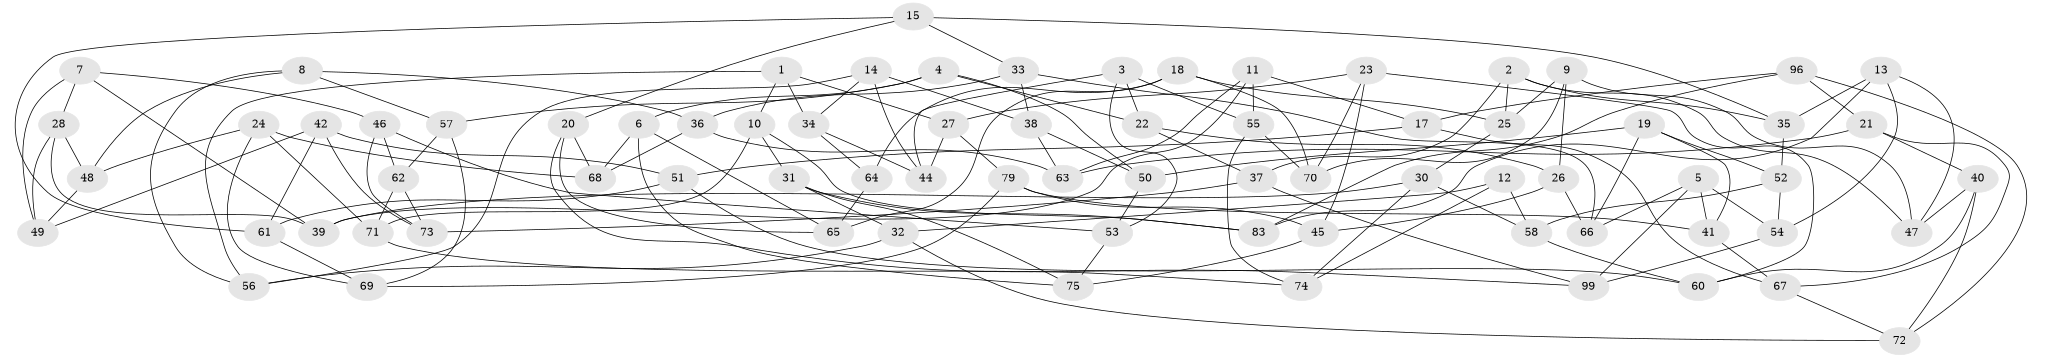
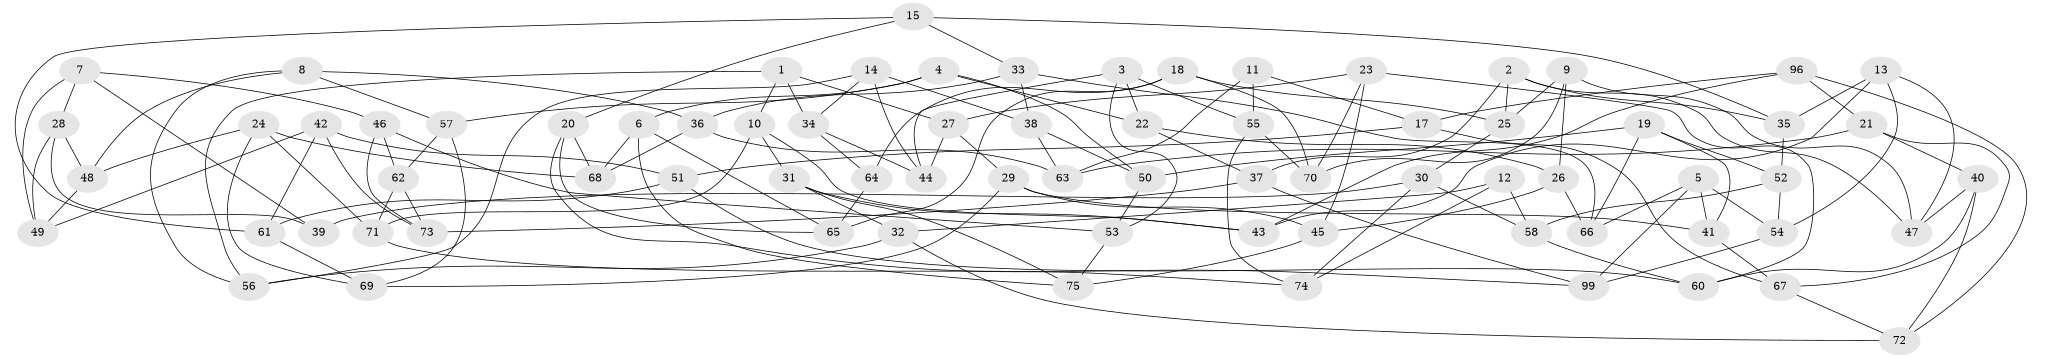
  graph {
    node [color=gray90 style=filled]
    1
    10
    27
    34
    56
    31
-   43 [label=83]
+   43
    71
    44
-   29 [label=79]
+   29
    64
    2
    25
    35
    37
    47
    30
    52
    n19 [label=99]
    73
    3
    22
    53
    55
    26
    75
    70
    74
    4
    6
    50
    57
    65
    68
    69
    62
    5
    41
    54
    66
    67
    7
    28
    39
    46
    49
    48
    8
    36
    63
    9
    45
    32
    11
    17
    51
    12
    58
    72
    60
    13
    14
    38
    15
    20
    33
    61
    n68 [label=96]
    21
    40
    18
    19
    23
    24
    42
    1 -- 10
    1 -- 27
    1 -- 34
    1 -- 56
    10 -- 31
    10 -- 43
    10 -- 71
    27 -- 44
    27 -- 29
    34 -- 44
    34 -- 64
    31 -- 43
    31 -- 75
    31 -- 32
    71 -- 74
    29 -- 69
    29 -- 41
    29 -- 45
    64 -- 65
    2 -- 25
    2 -- 35
    2 -- 37
    2 -- 47
    25 -- 30
    35 -- 52
    37 -- n19
    37 -- 73
    30 -- 74
    30 -- 39
    30 -- 58
    52 -- 54
    52 -- 58
    3 -- 44
    3 -- 22
    3 -- 53
    3 -- 55
    22 -- 37
    22 -- 26
    53 -- 75
    55 -- 70
    55 -- 74
    26 -- 66
    26 -- 45
    4 -- 22
    4 -- 6
    4 -- 50
    4 -- 57
    6 -- 75
    6 -- 65
    6 -- 68
    50 -- 53
    57 -- 69
    57 -- 62
    62 -- 71
    62 -- 73
    5 -- n19
    5 -- 41
    5 -- 54
    5 -- 66
    41 -- 67
    54 -- n19
    67 -- 72
    7 -- 28
    7 -- 39
    7 -- 46
    7 -- 49
    28 -- 39
    28 -- 49
    28 -- 48
    46 -- 73
    46 -- 53
    46 -- 62
    48 -- 49
    8 -- 56
    8 -- 57
    8 -- 48
    8 -- 36
    36 -- 68
    36 -- 63
    9 -- 25
    9 -- 47
    9 -- 26
    9 -- 70
    45 -- 75
    32 -- 56
    32 -- 72
    11 -- 55
-   11 -- 39
    11 -- 63
    11 -- 17
    17 -- 67
    17 -- 51
    51 -- 60
    51 -- 61
    12 -- 74
    12 -- 32
    12 -- 58
    58 -- 60
    13 -- 43
    13 -- 35
    13 -- 47
    13 -- 54
    14 -- 34
    14 -- 56
    14 -- 44
    14 -- 38
    38 -- 50
    38 -- 63
    15 -- 35
    15 -- 20
    15 -- 33
    15 -- 61
    20 -- n19
    20 -- 65
    20 -- 68
    33 -- 66
    33 -- 36
    33 -- 38
    61 -- 69
    n68 -- 43
    n68 -- 17
    n68 -- 72
    n68 -- 21
    21 -- 67
    21 -- 63
    21 -- 40
    40 -- 47
    40 -- 72
    40 -- 60
    18 -- 64
    18 -- 25
    18 -- 70
    18 -- 65
    19 -- 52
    19 -- 50
    19 -- 41
    19 -- 66
    23 -- 27
    23 -- 70
    23 -- 45
    23 -- 60
    24 -- 71
    24 -- 68
    24 -- 69
    24 -- 48
    42 -- 73
    42 -- 49
    42 -- 51
    42 -- 61
  }
